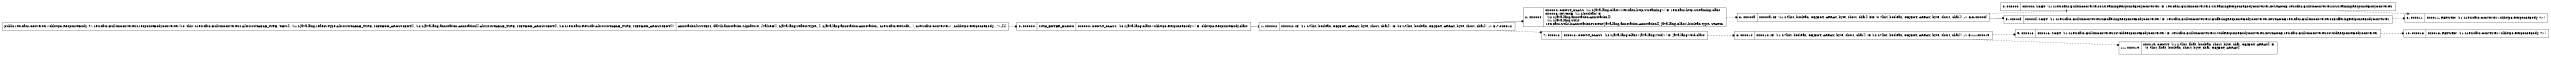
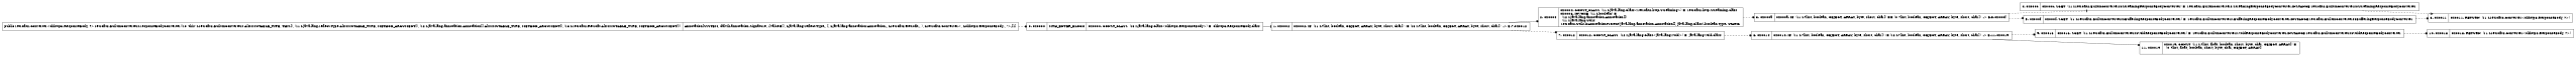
  digraph {
    rankdir=LR
    node [shape=record]
    edge [arrowhead=dot style=dashed]
    n1 [label="{0\:\ 0x0000|MTH_ENTER_BLOCK\l|0x0000: CONST_CLASS  (r3 I:java.lang.Class\<okhttp3.ResponseBody\>) =  okhttp3.ResponseBody.class \l}"]
    n2 [label="{1\:\ 0x0002|0x0002: IF  (r1 I:?[int, boolean, OBJECT, ARRAY, byte, short, char]) != (r3 I:?[int, boolean, OBJECT, ARRAY, byte, short, char])  \-\> B:7:0x0012 \l}"]
    n3 [label="{2\:\ 0x0004|0x0004: CONST_CLASS  (r1 I:java.lang.Class\<retrofit2.http.Streaming\>) =  retrofit2.http.Streaming.class \l0x0006: INVOKE  (r1 I:boolean) = \l  (r2 I:java.lang.annotation.Annotation[])\l  (r1 I:java.lang.Utils)\l retrofit2.Utils.isAnnotationPresent(java.lang.annotation.Annotation[], java.lang.Class):boolean type: STATIC \l}"]
    n4 [label="{7\:\ 0x0012|0x0012: CONST_CLASS  (r2 I:java.lang.Class\<java.lang.Void\>) =  java.lang.Void.class \l}"]
    n5 [label="{3\:\ 0x000a|0x000a: IF  (r1 I:?[int, boolean, OBJECT, ARRAY, byte, short, char]) == (0 ?[int, boolean, OBJECT, ARRAY, byte, short, char])  \-\> B:5:0x000f \l}"]
    n6 [label="{8\:\ 0x0014|0x0014: IF  (r1 I:?[int, boolean, OBJECT, ARRAY, byte, short, char]) != (r2 I:?[int, boolean, OBJECT, ARRAY, byte, short, char])  \-\> B:11:0x0019 \l}"]
    n7 [label="{4\:\ 0x000c|0x000c: SGET  (r1 I:retrofit2.BuiltInConverters$StreamingResponseBodyConverter) =  retrofit2.BuiltInConverters.StreamingResponseBodyConverter.INSTANCE retrofit2.BuiltInConverters$StreamingResponseBodyConverter \l}"]
    n8 [label="{5\:\ 0x000f|0x000f: SGET  (r1 I:retrofit2.BuiltInConverters$BufferingResponseBodyConverter) =  retrofit2.BuiltInConverters.BufferingResponseBodyConverter.INSTANCE retrofit2.BuiltInConverters$BufferingResponseBodyConverter \l}"]
    n9 [label="{6\:\ 0x0011|0x0011: RETURN  (r1 I:retrofit2.Converter\<okhttp3.ResponseBody, ?\>) \l}"]
    n10 [label="{9\:\ 0x0016|0x0016: SGET  (r1 I:retrofit2.BuiltInConverters$VoidResponseBodyConverter) =  retrofit2.BuiltInConverters.VoidResponseBodyConverter.INSTANCE retrofit2.BuiltInConverters$VoidResponseBodyConverter \l}"]
    n11 [label="{11\:\ 0x0019|0x0019: CONST  (r1 I:?[int, float, boolean, short, byte, char, OBJECT, ARRAY]) = \l  (0 ?[int, float, boolean, short, byte, char, OBJECT, ARRAY])\l \l}"]
    n12 [label="{10\:\ 0x0018|0x0018: RETURN  (r1 I:retrofit2.Converter\<okhttp3.ResponseBody, ?\>) \l}"]
    n13 [label="{public retrofit2.Converter\<okhttp3.ResponseBody, ?\> retrofit2.BuiltInConverters.responseBodyConverter((r0 'this' I:retrofit2.BuiltInConverters A[IMMUTABLE_TYPE, THIS]), (r1 I:java.lang.reflect.Type A[IMMUTABLE_TYPE, METHOD_ARGUMENT]), (r2 I:java.lang.annotation.Annotation[] A[IMMUTABLE_TYPE, METHOD_ARGUMENT]), (r3 I:retrofit2.Retrofit A[IMMUTABLE_TYPE, METHOD_ARGUMENT]))  | Annotation[SYSTEM, dalvik.annotation.Signature, \{value=[(, Ljava\/lang\/reflect\/Type;, [, Ljava\/lang\/annotation\/Annotation;, Lretrofit2\/Retrofit;, ), Lretrofit2\/Converter\<, Lokhttp3\/ResponseBody;, *\>;]\}]\l}"]
    n1 -> n2 [arrowhead=tee style=solid]
    n2 -> n3 [style=solid]
    n2 -> n4
    n3 -> n5
    n4 -> n6
    n5 -> n7 [arrowhead=tee]
-   n5 -> n8 [style=solid]
+   n5 -> n8
    n6 -> n10
-   n6 -> n11
+   n6 -> n11 [style=solid]
    n7 -> n9 [arrowhead=vee]
    n8 -> n9
    n10 -> n12
    n13 -> n1
  }
